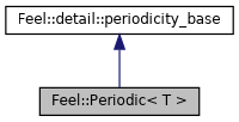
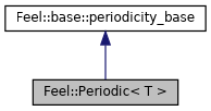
  digraph {
    node [color=black fontname=Helvetica fontsize=10 shape=record style=filled]
    n1 [fillcolor=grey75 fontcolor=black height=0.2 label="Feel::Periodic\< T \>" width=0.4]
-   n2 [fillcolor=white height=0.2 label="Feel::detail::periodicity_base" width=0.4]
+   n2 [fillcolor=white height=0.2 label="Feel::base::periodicity_base" width=0.4]
    n2 -> n1 [color=midnightblue dir=back fontname=Helvetica fontsize=10 labelfontname=Helvetica labelfontsize=10 style=solid]
  }
